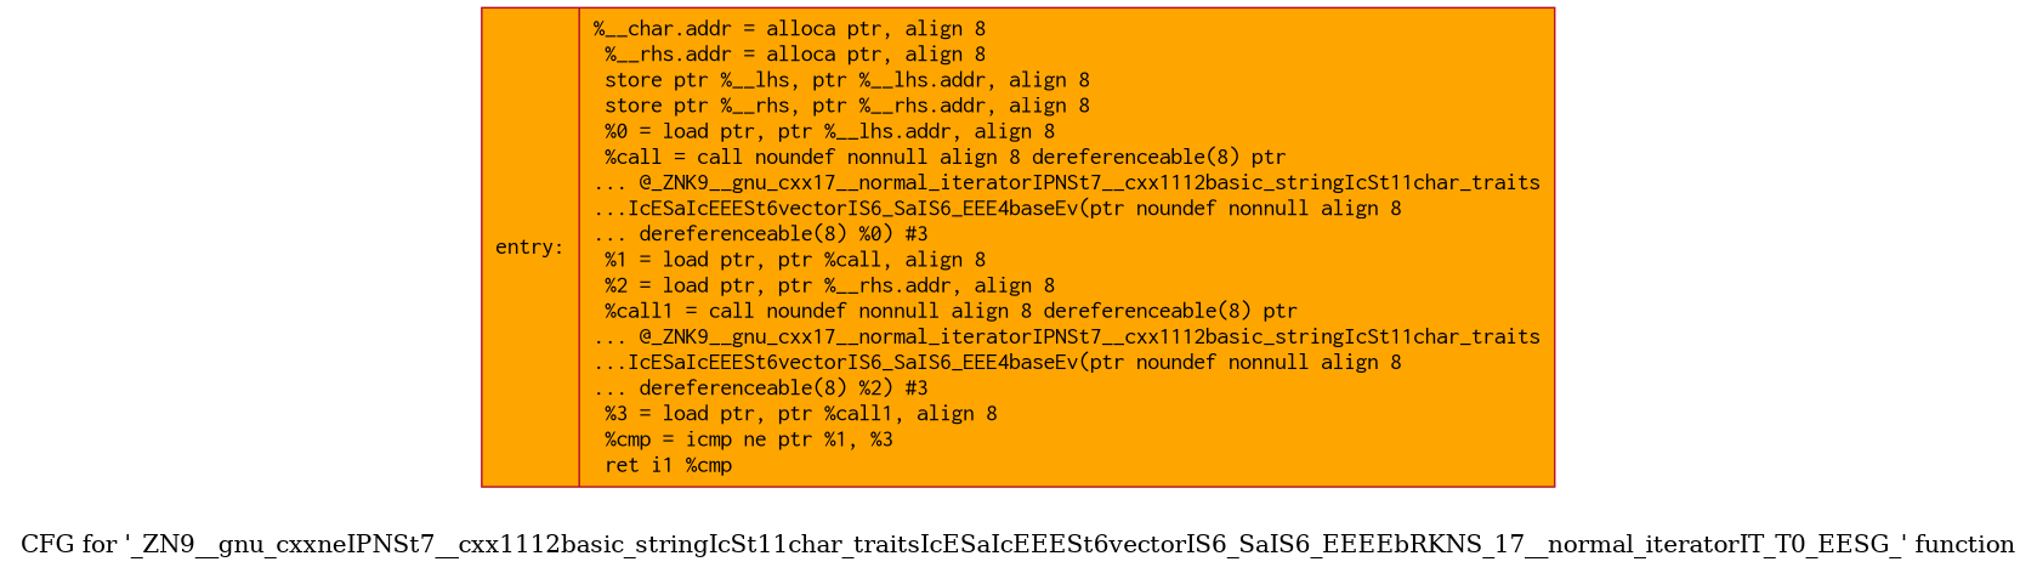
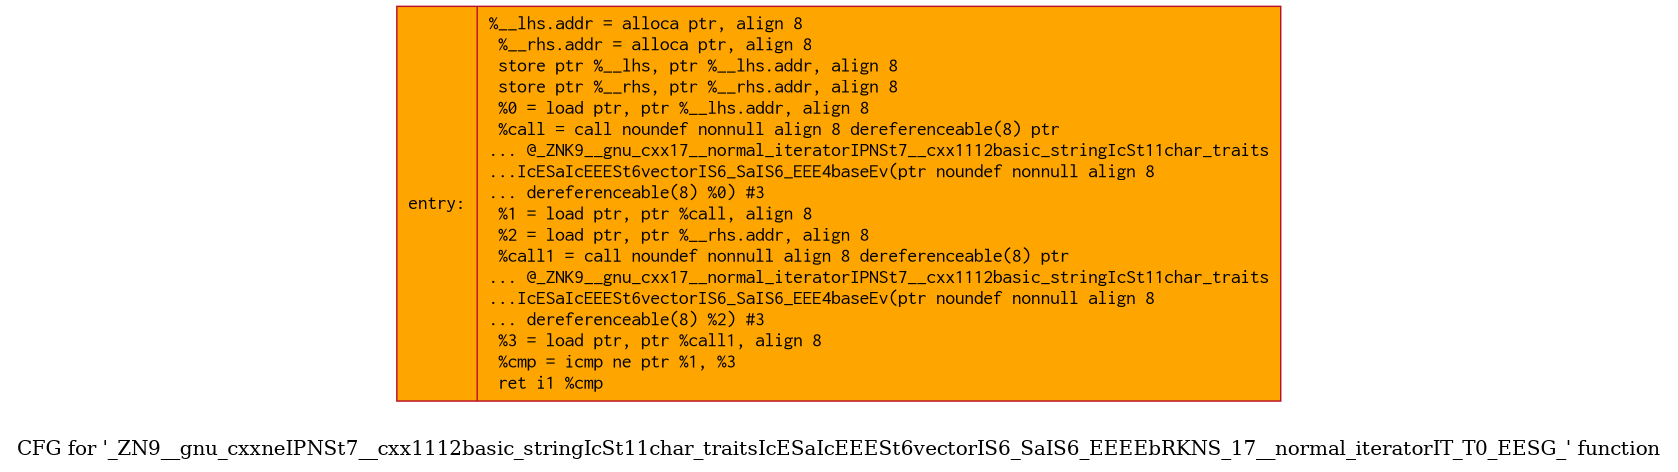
  digraph {
    label="CFG for '_ZN9__gnu_cxxneIPNSt7__cxx1112basic_stringIcSt11char_traitsIcESaIcEEESt6vectorIS6_SaIS6_EEEEbRKNS_17__normal_iteratorIT_T0_EESG_' function"
    rankdir=LR
-   n1 [color="#b70d28ff" fillcolor=orange fontname=Courier label="{entry:\l|  %__char.addr = alloca ptr, align 8\l  %__rhs.addr = alloca ptr, align 8\l  store ptr %__lhs, ptr %__lhs.addr, align 8\l  store ptr %__rhs, ptr %__rhs.addr, align 8\l  %0 = load ptr, ptr %__lhs.addr, align 8\l  %call = call noundef nonnull align 8 dereferenceable(8) ptr\l... @_ZNK9__gnu_cxx17__normal_iteratorIPNSt7__cxx1112basic_stringIcSt11char_traits\l...IcESaIcEEESt6vectorIS6_SaIS6_EEE4baseEv(ptr noundef nonnull align 8\l... dereferenceable(8) %0) #3\l  %1 = load ptr, ptr %call, align 8\l  %2 = load ptr, ptr %__rhs.addr, align 8\l  %call1 = call noundef nonnull align 8 dereferenceable(8) ptr\l... @_ZNK9__gnu_cxx17__normal_iteratorIPNSt7__cxx1112basic_stringIcSt11char_traits\l...IcESaIcEEESt6vectorIS6_SaIS6_EEE4baseEv(ptr noundef nonnull align 8\l... dereferenceable(8) %2) #3\l  %3 = load ptr, ptr %call1, align 8\l  %cmp = icmp ne ptr %1, %3\l  ret i1 %cmp\l}" shape=record style=filled]
+   n1 [color="#b70d28ff" fillcolor=orange fontname=Courier label="{entry:\l|  %__lhs.addr = alloca ptr, align 8\l  %__rhs.addr = alloca ptr, align 8\l  store ptr %__lhs, ptr %__lhs.addr, align 8\l  store ptr %__rhs, ptr %__rhs.addr, align 8\l  %0 = load ptr, ptr %__lhs.addr, align 8\l  %call = call noundef nonnull align 8 dereferenceable(8) ptr\l... @_ZNK9__gnu_cxx17__normal_iteratorIPNSt7__cxx1112basic_stringIcSt11char_traits\l...IcESaIcEEESt6vectorIS6_SaIS6_EEE4baseEv(ptr noundef nonnull align 8\l... dereferenceable(8) %0) #3\l  %1 = load ptr, ptr %call, align 8\l  %2 = load ptr, ptr %__rhs.addr, align 8\l  %call1 = call noundef nonnull align 8 dereferenceable(8) ptr\l... @_ZNK9__gnu_cxx17__normal_iteratorIPNSt7__cxx1112basic_stringIcSt11char_traits\l...IcESaIcEEESt6vectorIS6_SaIS6_EEE4baseEv(ptr noundef nonnull align 8\l... dereferenceable(8) %2) #3\l  %3 = load ptr, ptr %call1, align 8\l  %cmp = icmp ne ptr %1, %3\l  ret i1 %cmp\l}" shape=record style=filled]
  }
